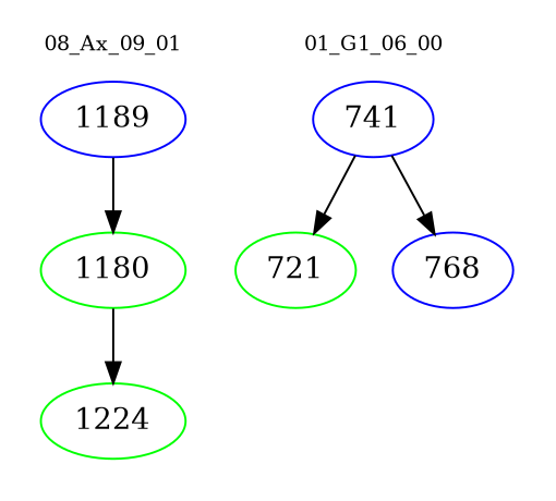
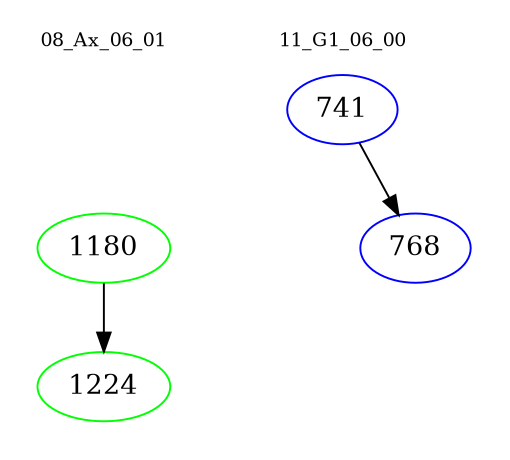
  digraph {
    node [color=blue]
    edge [color=black]
-   n1 [label=1189]
    n2 [color=green label=1180]
    n3 [color=green label=1224]
    n4 [label=741]
-   n5 [color=green label=721]
    n6 [label=768]
    subgraph cluster_1 {
      color=white
      fontsize=10
-     label="08_Ax_09_01"
-     n1
+     label="08_Ax_06_01"
      n2
      n3
    }
    subgraph cluster_2 {
      color=white
      fontsize=10
-     label="01_G1_06_00"
+     label="11_G1_06_00"
      n4
-     n5
      n6
    }
-   n1 -> n2
    n2 -> n3
-   n4 -> n5
    n4 -> n6
  }
